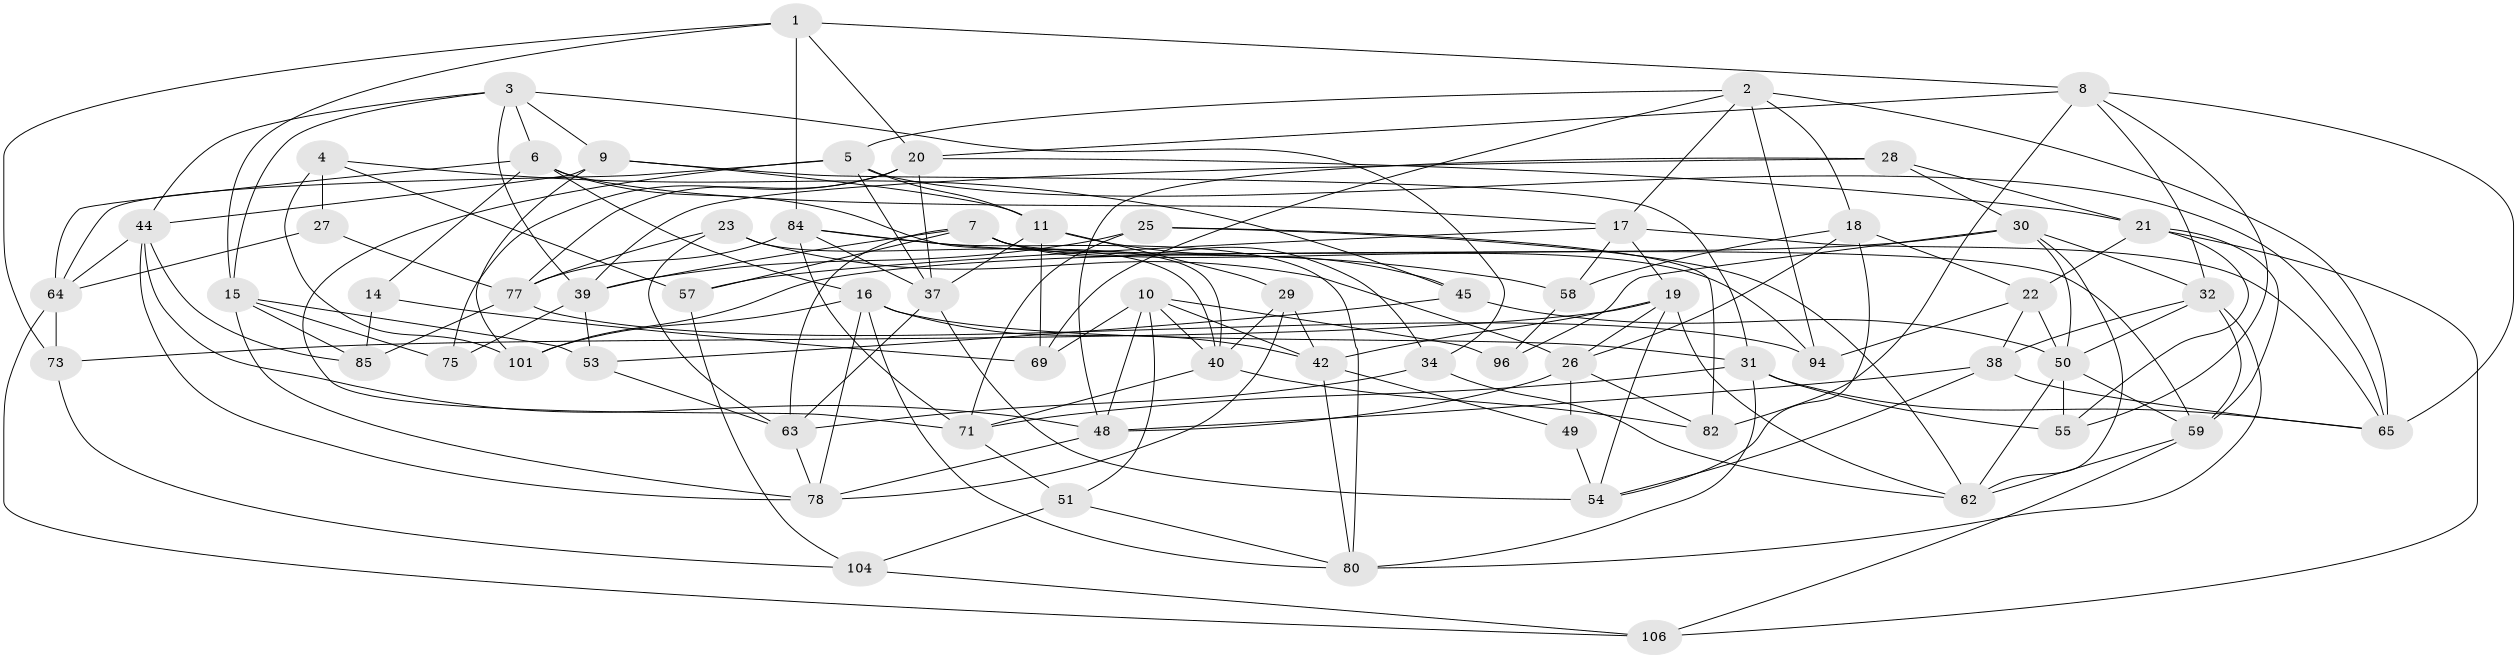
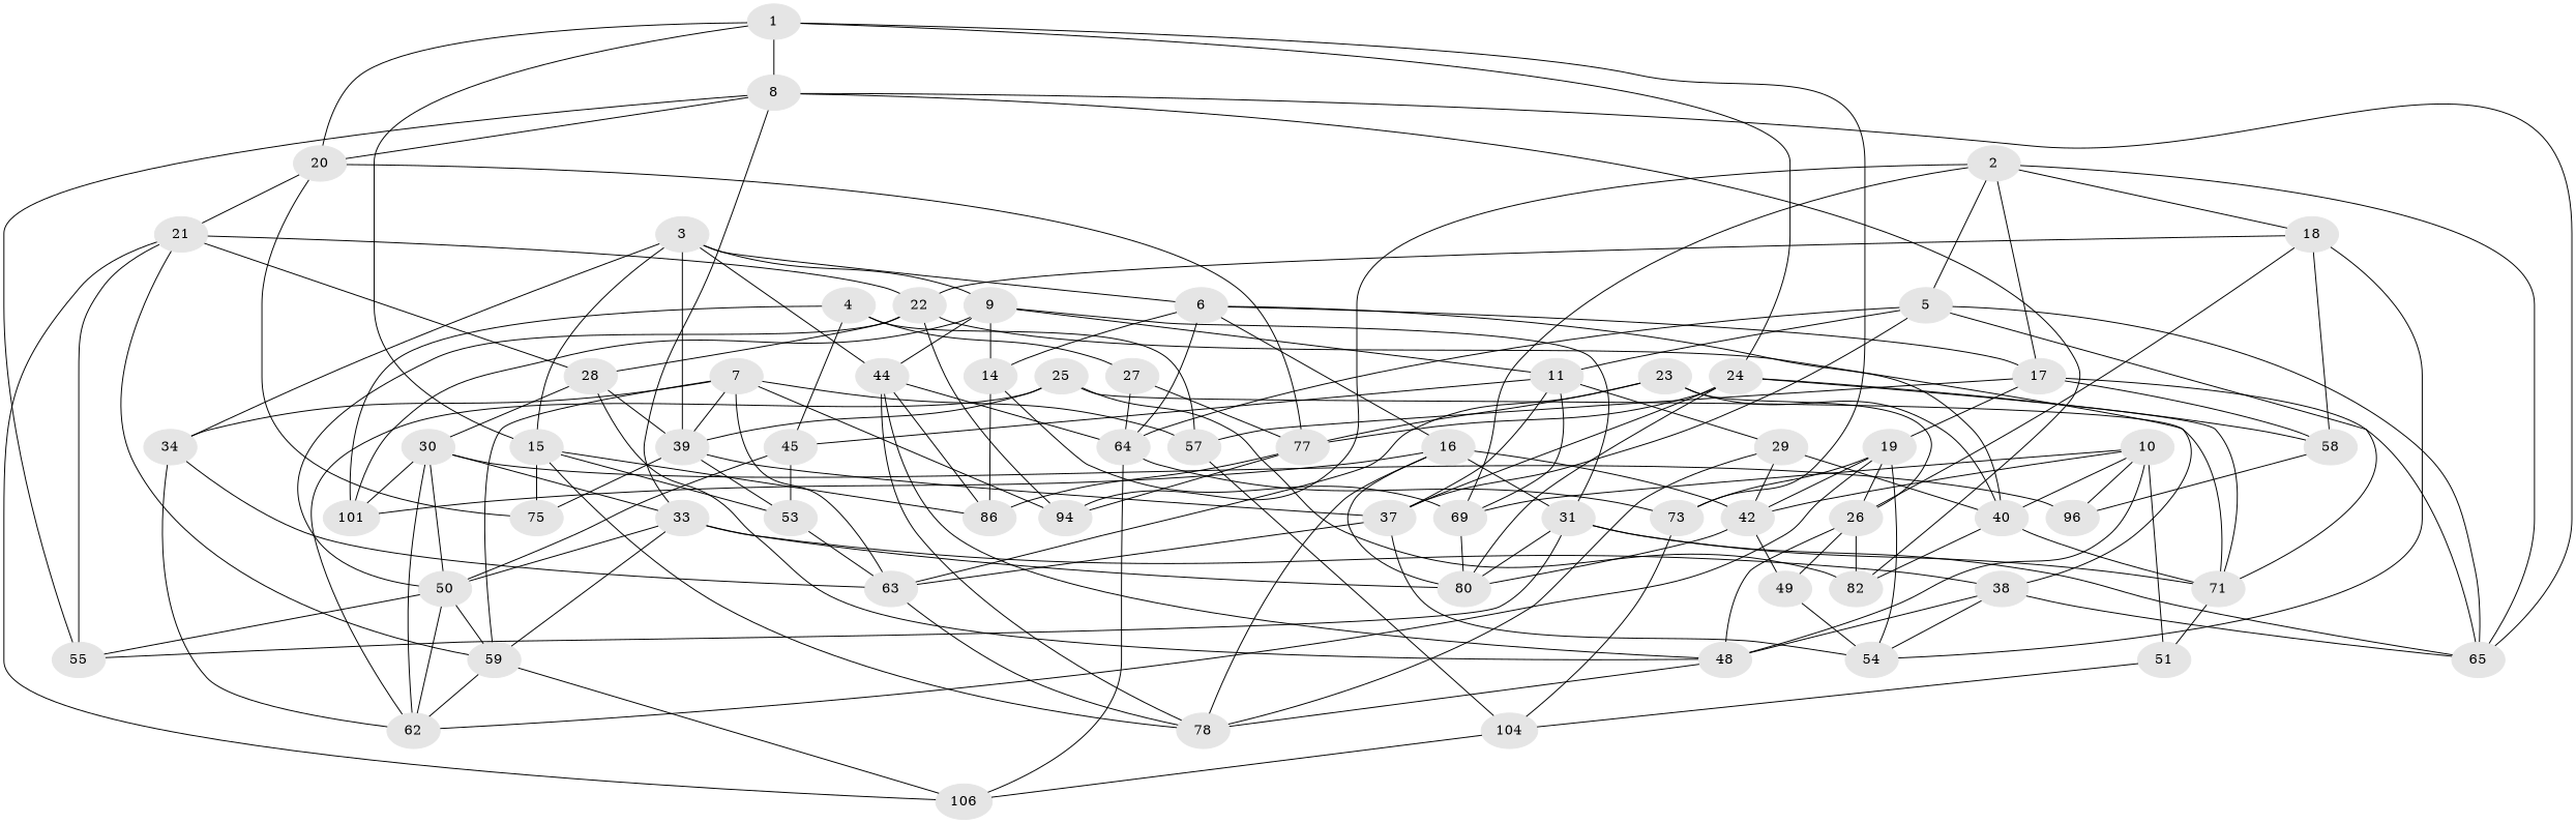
  graph {
    node [color=gray90 style=filled]
    1 [super="+46"]
    8 [super="+13"]
    15 [super="+33"]
    20 [super="+76"]
-   24 [super="+79" label=84]
+   24 [super="+79"]
    73
    65 [super="+108"]
-   32 [super="+35"]
+   32 [super="+35" label=33]
    55
    82
    75
-   85
+   85 [label=86]
    53
    78 [super="+107"]
    21 [super="+95"]
    37 [super="+87"]
    77 [super="+89"]
    n18 [label=71 super="+72"]
    80 [super="+100"]
    58 [super="+93"]
    104
    2 [super="+56"]
    5 [super="+12"]
    17 [super="+102"]
    18 [super="+71"]
    69
    94
    11 [super="+98"]
    64 [super="+109"]
    57
    19 [super="+86"]
    22 [super="+97"]
    26 [super="+47"]
    54 [super="+81"]
    3 [super="+105"]
    6 [super="+67"]
    9 [super="+88"]
    34
    39 [super="+61"]
    44 [super="+84"]
    14
    16 [super="+90"]
    40 [super="+83"]
    101
    31 [super="+92"]
    63 [super="+91"]
    62 [super="+99"]
    48 [super="+66"]
    4 [super="+36"]
    27
    45
    59 [super="+103"]
    106
    50 [super="+70"]
    29
    51
    42 [super="+68"]
    7 [super="+52"]
    38 [super="+74"]
    10 [super="+60"]
    96
    49
    28
    30 [super="+43"]
    23
    25
    1 -- 8
    1 -- 15
    1 -- 20
    1 -- 24
    1 -- 73
    8 -- 20
    8 -- 65
    8 -- 32
    8 -- 55
    8 -- 82
    15 -- 75
    15 -- 85
    15 -- 53
    15 -- 78
    20 -- 75
    20 -- 21
-   20 -- 37
+   39 -- 37
    20 -- 77
    24 -- 37
    24 -- 77
    24 -- n18
    24 -- 80
    24 -- 58
    73 -- 104
    32 -- 80
    32 -- 59
    32 -- 50
    32 -- 38
    53 -- 63
    21 -- 55
    21 -- 22
    21 -- 59
    21 -- 106
    37 -- 54
    37 -- 63
    77 -- 85
    77 -- 94
    n18 -- 51
    58 -- 96 [weight=2]
    104 -- 106
    2 -- 65
    2 -- 5
    2 -- 17
    2 -- 18
    2 -- 69
    2 -- 94
    5 -- 65
    5 -- 37
    5 -- n18
    5 -- 11
    5 -- 64
    17 -- 65
    17 -- 58
    17 -- 57
    17 -- 19
    18 -- 58 [weight=2]
    18 -- 22
    18 -- 26
    18 -- 54
    11 -- 37
    11 -- 69
    11 -- 45
    11 -- 29
    64 -- 73
    64 -- 106
    57 -- 104
    19 -- 73
    19 -- 26
    19 -- 54
    19 -- 62
    19 -- 42
    22 -- 94
    22 -- 50
    22 -- 38
+   22 -- 28
    26 -- 82
    26 -- 48
    26 -- 49
    3 -- 15
    3 -- 6
    3 -- 9
    3 -- 34
    3 -- 39
    3 -- 44
    6 -- 17
    6 -- 64
    6 -- 14
    6 -- 16
    6 -- 40
    9 -- 11
    9 -- 44
+   9 -- 14
    9 -- 101
    9 -- 31
    34 -- 63
    34 -- 62
    39 -- 75
    39 -- 53
    44 -- 85
    44 -- 78
    44 -- 64
    44 -- 48
    14 -- 85
    14 -- 69
    16 -- 78
    16 -- 80
    16 -- 101
    16 -- 31
    16 -- 42
    40 -- 82
    40 -- n18
    31 -- 65
    31 -- 55
    31 -- n18
    31 -- 80
    63 -- 78
    48 -- 78
    4 -- 57
    4 -- 101
    4 -- 27 [weight=2]
    4 -- 45
    27 -- 77
    27 -- 64
    45 -- 53
    45 -- 50
    59 -- 62
    59 -- 106
    50 -- 55
    50 -- 62
    50 -- 59
    29 -- 78
    29 -- 40
    29 -- 42
-   51 -- 80
+   69 -- 80
    51 -- 104
    42 -- 80
    42 -- 49
    7 -- 94
    7 -- 57
    7 -- 34
    7 -- 39
    7 -- 63
    7 -- 59
    38 -- 65
    38 -- 54
    38 -- 48
    10 -- 69
    10 -- 40
    10 -- 48
    10 -- 51
    10 -- 42
    10 -- 96
    49 -- 54 [weight=2]
    28 -- 21
    28 -- 39
    28 -- 48
    28 -- 30
    30 -- 32
    30 -- 101
    30 -- 62
    30 -- 50
    30 -- 96
    23 -- 77
    23 -- 26
    23 -- 40
    23 -- 63
    25 -- 82
    25 -- n18
    25 -- 39
    25 -- 62
  }
